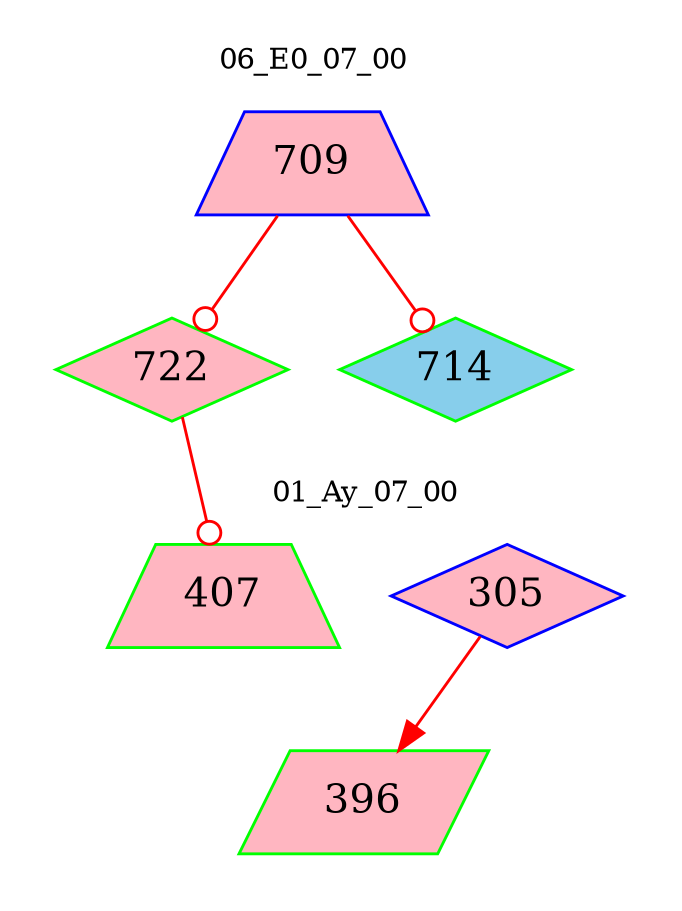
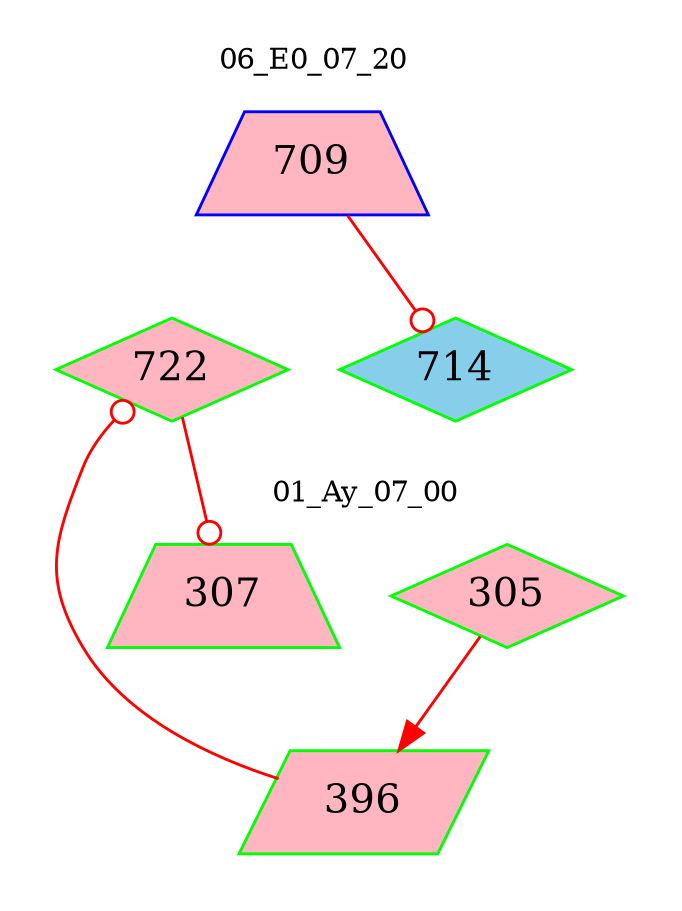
  digraph {
    node [color=green fillcolor=lightpink shape=diamond style=filled]
    edge [arrowhead=odot color=red]
-   n1 [color=blue label=305]
-   n2 [label=407 shape=trapezium]
+   n1 [label=305]
+   n2 [label=307 shape=trapezium]
    n3 [label=396 shape=parallelogram]
    n4 [color=blue label=709 shape=trapezium]
    n5 [label=722]
    n6 [fillcolor=skyblue label=714]
    subgraph cluster_1 {
      color=white
      fontsize=10
      label="01_Ay_07_00"
      n1
      n2
      n3
    }
    subgraph cluster_2 {
      color=white
      fontsize=10
-     label="06_E0_07_00"
+     label="06_E0_07_20"
      n4
      n5
      n6
    }
    n1 -> n3 [arrowhead=normal]
-   n4 -> n5
+   n3 -> n5
    n4 -> n6
    n5 -> n2
  }
